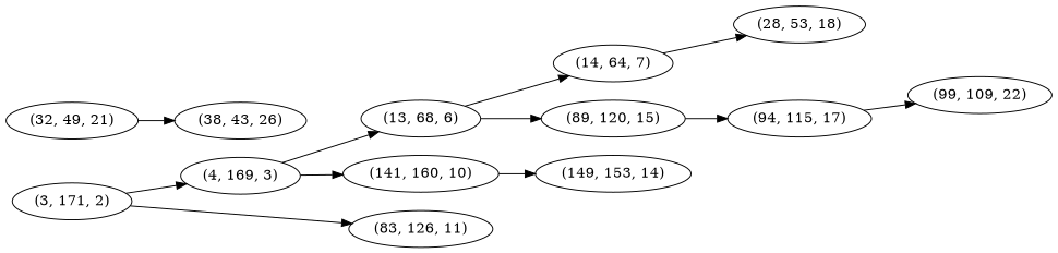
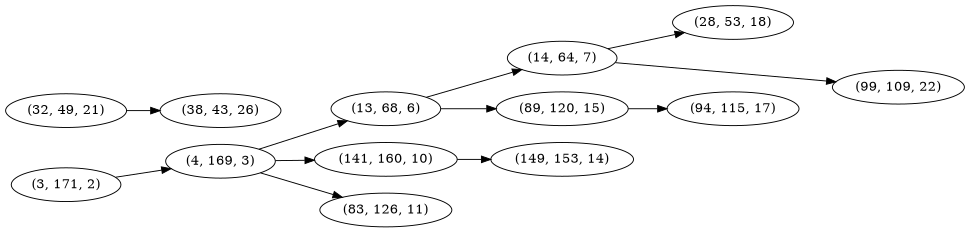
  digraph {
    rankdir=LR
    "(3, 171, 2)"
    "(4, 169, 3)"
    "(13, 68, 6)"
    "(83, 126, 11)"
    "(141, 160, 10)"
    "(14, 64, 7)"
    "(89, 120, 15)"
    "(149, 153, 14)"
    "(28, 53, 18)"
    "(32, 49, 21)"
    "(38, 43, 26)"
    "(94, 115, 17)"
    "(99, 109, 22)"
    "(3, 171, 2)" -> "(4, 169, 3)"
    "(4, 169, 3)" -> "(13, 68, 6)"
-   "(3, 171, 2)" -> "(83, 126, 11)"
+   "(4, 169, 3)" -> "(83, 126, 11)"
    "(4, 169, 3)" -> "(141, 160, 10)"
    "(13, 68, 6)" -> "(14, 64, 7)"
    "(13, 68, 6)" -> "(89, 120, 15)"
    "(141, 160, 10)" -> "(149, 153, 14)"
    "(14, 64, 7)" -> "(28, 53, 18)"
    "(89, 120, 15)" -> "(94, 115, 17)"
    "(32, 49, 21)" -> "(38, 43, 26)"
-   "(94, 115, 17)" -> "(99, 109, 22)"
+   "(14, 64, 7)" -> "(99, 109, 22)"
  }
